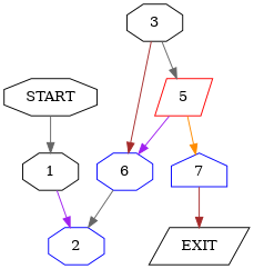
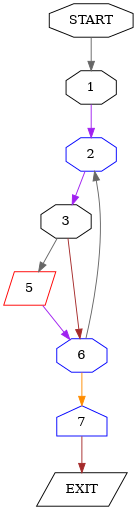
  digraph {
    node [color=black shape=octagon]
    edge [color=gray40]
    n1 [label=START]
    1
    2 [color=blue]
    n4 [label=EXIT shape=parallelogram]
    3
    5 [color=red shape=parallelogram]
    6 [color=blue]
    7 [color=blue shape=house]
    n1 -> 1
    1 -> 2 [color=purple]
+   2 -> 3 [color=purple]
    3 -> 5
    3 -> 6 [color=brown]
    5 -> 6 [color=purple]
-   5 -> 7 [color=darkorange]
+   6 -> 7 [color=darkorange]
    6 -> 2
    7 -> n4 [color=brown]
  }
